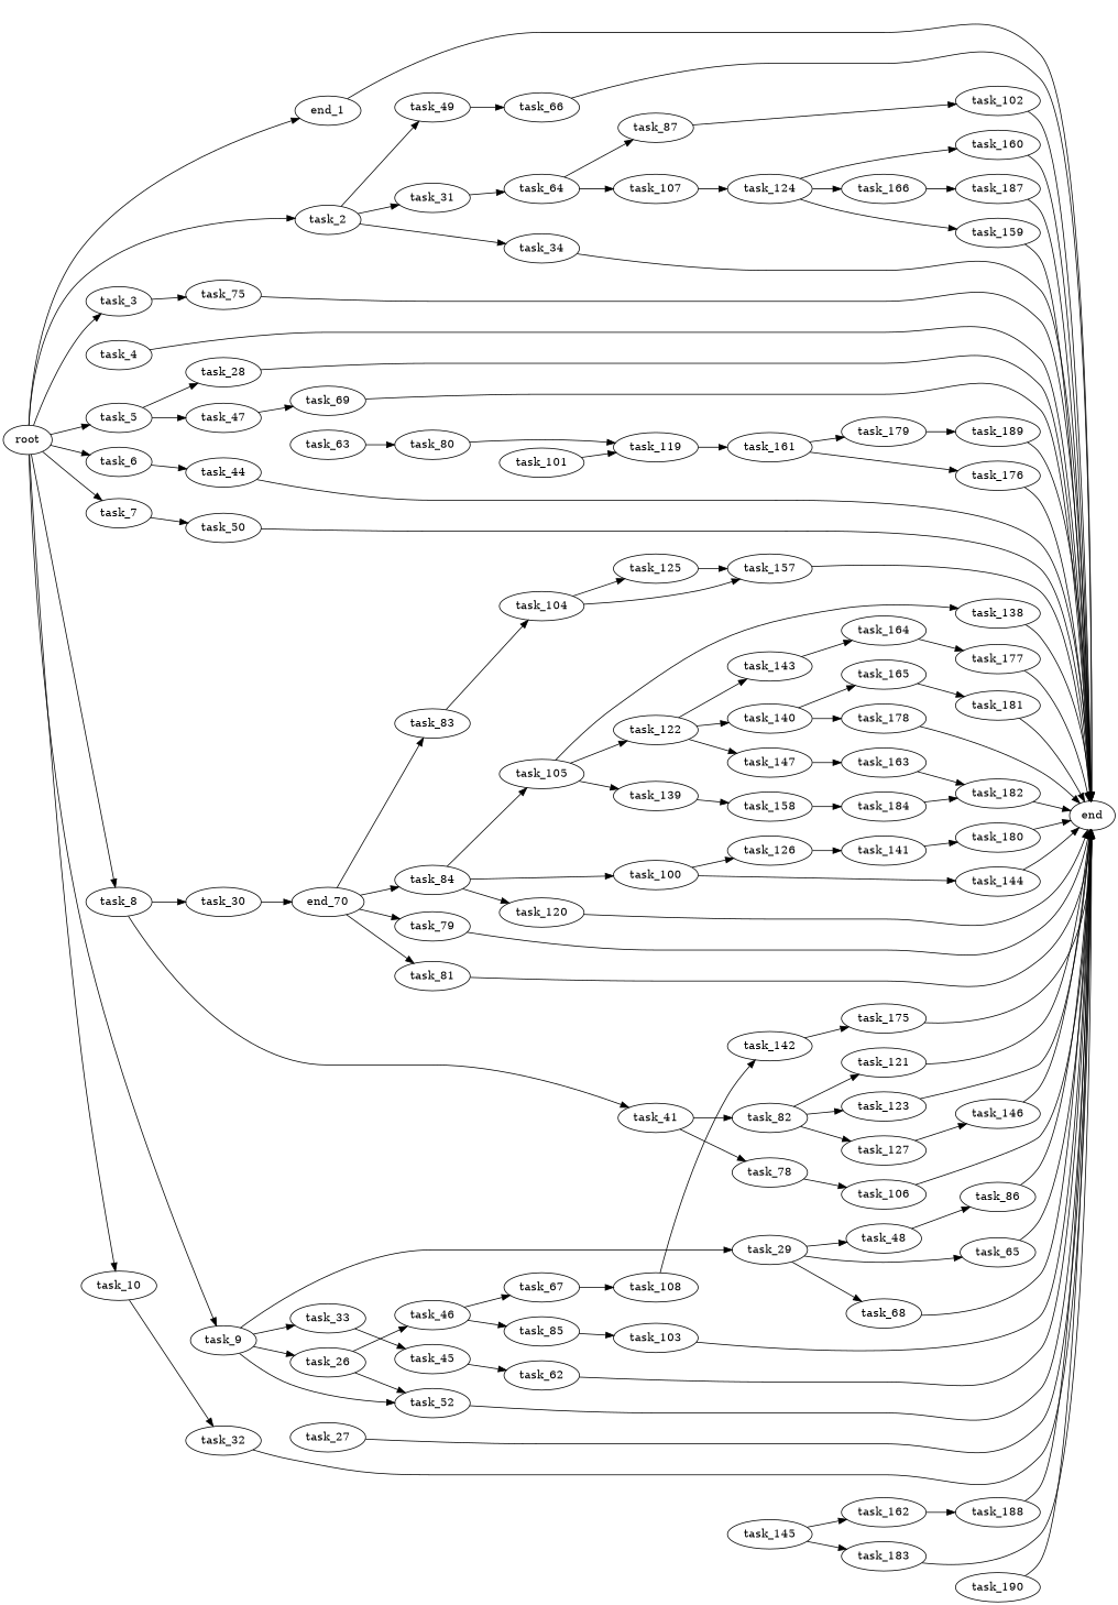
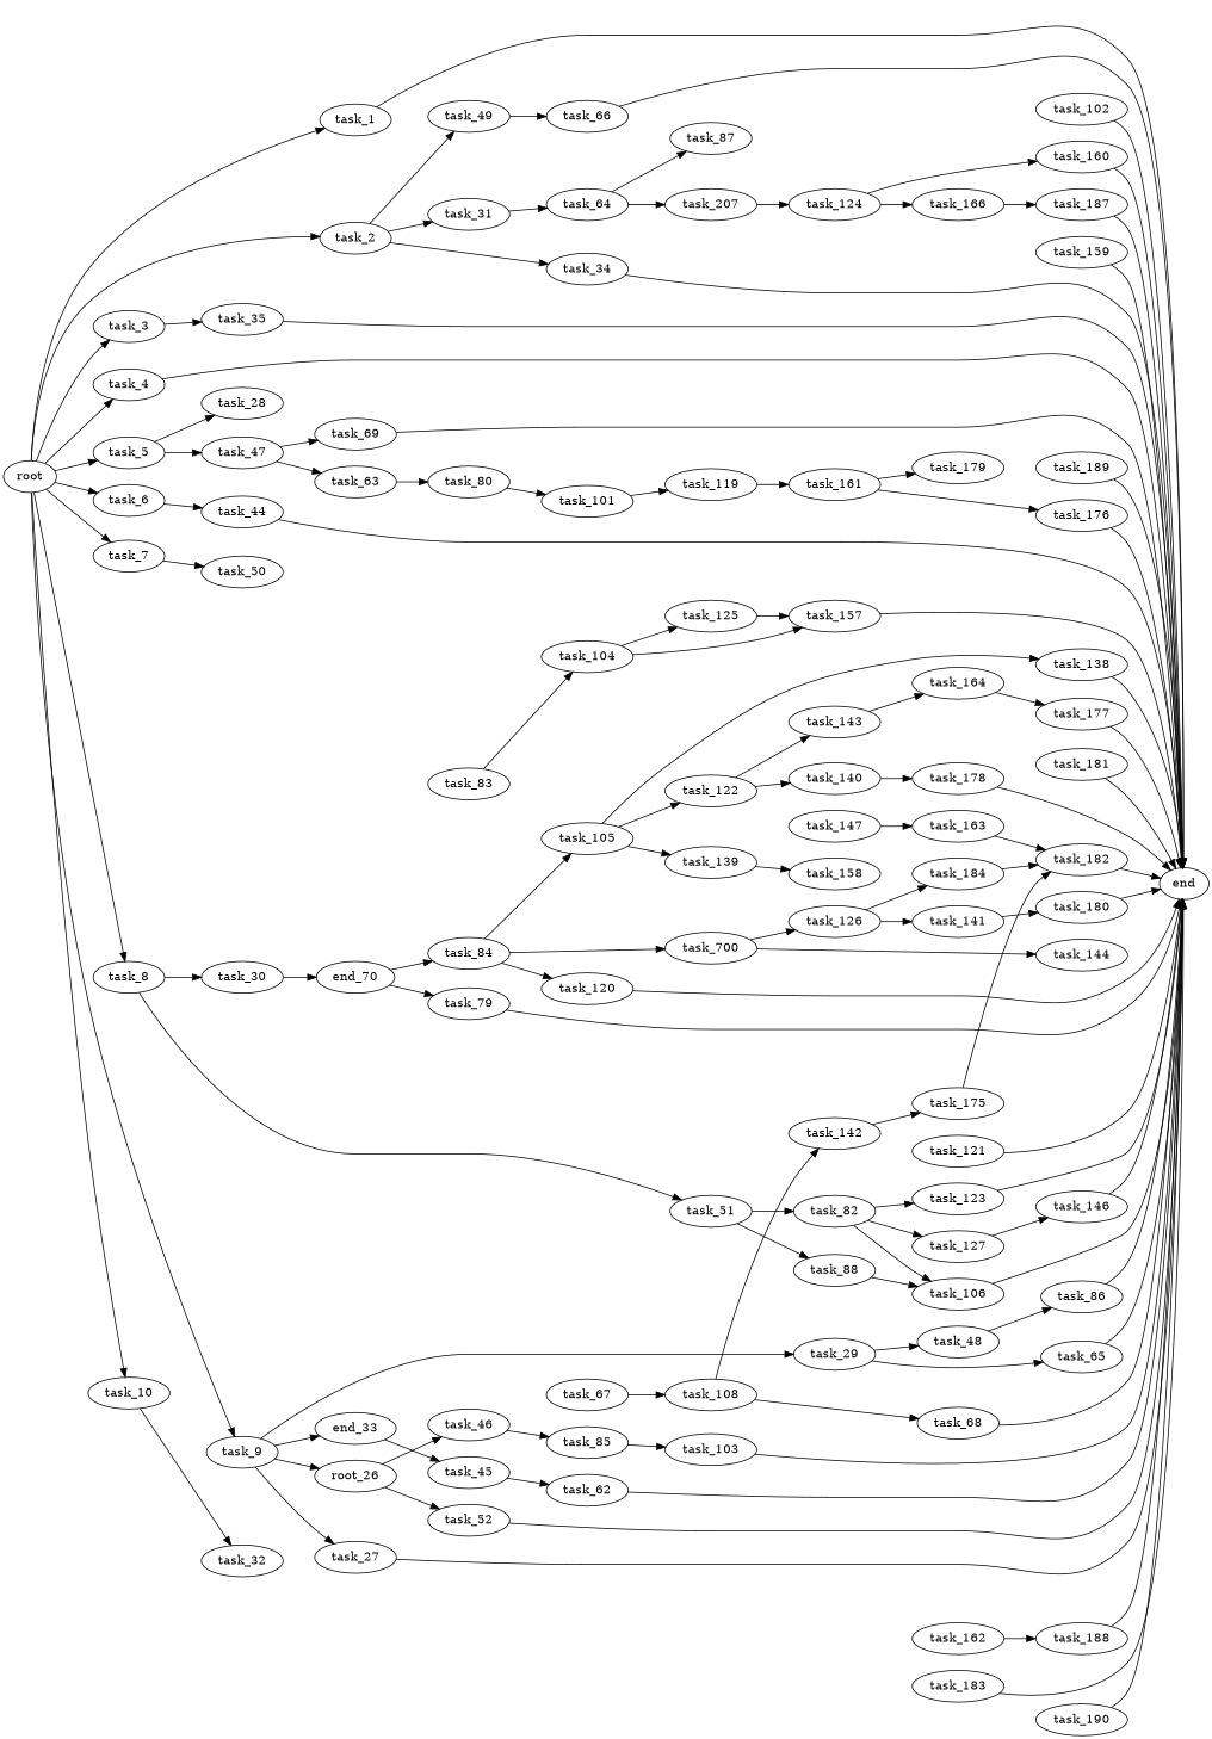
  digraph {
    rankdir=LR
    root
-   task_1 [label=end_1]
+   task_1
    task_2
    task_3
    task_4
    task_5
    task_6
    task_7
    task_8
    task_9
    task_10
    end
    task_31
    task_34
    task_49
-   task_35 [label=task_75]
+   task_35
    task_28
    task_47
    task_44
    task_50
    task_30
-   task_51 [label=task_41]
-   task_26
+   task_51
+   task_26 [label=root_26]
    task_27
    task_29
-   task_33
+   task_33 [label=end_33]
    task_32
    task_64
    task_66
    task_63
    task_69
    n32 [label=end_70]
    task_82
-   task_88 [label=task_78]
+   task_88
    task_46
    task_52
    task_48
    task_65
    task_68
    task_45
    task_67
    task_85
    task_86
    task_79
-   task_81
    task_83
    task_84
    task_87
-   task_107
+   task_107 [label=task_207]
    task_62
    task_108
    task_103
    task_80
    task_121
    task_123
    task_127
    task_106
    task_101
    task_102
    task_124
    task_142
    task_104
-   task_100
+   task_100 [label=task_700]
    task_105
    task_120
    task_119
    task_146
    task_125
    task_157
    task_126
    task_144
    task_122
    task_138
    task_139
    task_141
    task_161
-   task_145
    task_162
    task_183
    task_140
    task_143
    task_147
    task_158
    task_159
    task_160
    task_166
    task_175
    task_176
    task_179
-   task_165
    task_178
    task_164
    task_163
    task_187
    task_180
    task_184
    task_181
    task_177
    task_188
    task_182
    task_189
    task_190
    root -> task_1
    root -> task_2
    root -> task_3
+   root -> task_4
    root -> task_5
    root -> task_6
    root -> task_7
    root -> task_8
    root -> task_9
    root -> task_10
    task_1 -> end
    task_2 -> task_31
    task_2 -> task_34
    task_2 -> task_49
    task_3 -> task_35
    task_4 -> end
    task_5 -> task_28
    task_5 -> task_47
    task_6 -> task_44
    task_7 -> task_50
    task_8 -> task_30
    task_8 -> task_51
    task_9 -> task_26
-   task_9 -> task_52
+   task_9 -> task_27
    task_9 -> task_29
    task_9 -> task_33
    task_10 -> task_32
    task_31 -> task_64
    task_34 -> end
    task_49 -> task_66
    task_35 -> end
-   task_28 -> end
+   task_47 -> task_63
    task_47 -> task_69
    task_44 -> end
-   task_50 -> end
    task_30 -> n32
    task_51 -> task_82
    task_51 -> task_88
    task_26 -> task_46
    task_26 -> task_52
    task_27 -> end
    task_29 -> task_48
    task_29 -> task_65
-   task_29 -> task_68
+   task_108 -> task_68
    task_33 -> task_45
-   task_32 -> end
    task_64 -> task_87
    task_64 -> task_107
    task_66 -> end
    task_63 -> task_80
    task_69 -> end
    n32 -> task_79
-   n32 -> task_81
-   n32 -> task_83
    n32 -> task_84
-   task_82 -> task_121
+   task_82 -> task_106
    task_82 -> task_123
    task_82 -> task_127
    task_88 -> task_106
-   task_46 -> task_67
    task_46 -> task_85
    task_52 -> end
    task_48 -> task_86
    task_65 -> end
    task_68 -> end
    task_45 -> task_62
    task_67 -> task_108
    task_85 -> task_103
    task_86 -> end
    task_79 -> end
-   task_81 -> end
    task_83 -> task_104
    task_84 -> task_100
    task_84 -> task_105
    task_84 -> task_120
-   task_87 -> task_102
    task_107 -> task_124
    task_62 -> end
    task_108 -> task_142
    task_103 -> end
-   task_80 -> task_119
+   task_80 -> task_101
    task_121 -> end
    task_123 -> end
    task_127 -> task_146
    task_106 -> end
    task_101 -> task_119
    task_102 -> end
-   task_124 -> task_159
    task_124 -> task_160
    task_124 -> task_166
    task_142 -> task_175
    task_104 -> task_125
    task_104 -> task_157
    task_100 -> task_126
    task_100 -> task_144
    task_105 -> task_122
    task_105 -> task_138
    task_105 -> task_139
    task_120 -> end
    task_119 -> task_161
    task_146 -> end
    task_125 -> task_157
    task_157 -> end
    task_126 -> task_141
-   task_144 -> end
    task_122 -> task_140
    task_122 -> task_143
-   task_122 -> task_147
    task_138 -> end
    task_139 -> task_158
    task_141 -> task_180
    task_161 -> task_176
    task_161 -> task_179
-   task_145 -> task_162
-   task_145 -> task_183
    task_162 -> task_188
    task_183 -> end
-   task_140 -> task_165
    task_140 -> task_178
    task_143 -> task_164
    task_147 -> task_163
-   task_158 -> task_184
+   task_126 -> task_184
    task_159 -> end
    task_160 -> end
    task_166 -> task_187
-   task_175 -> end
+   task_175 -> task_182
    task_176 -> end
-   task_179 -> task_189
-   task_165 -> task_181
    task_178 -> end
    task_164 -> task_177
    task_163 -> task_182
    task_187 -> end
    task_180 -> end
    task_184 -> task_182
    task_181 -> end
    task_177 -> end
    task_188 -> end
    task_182 -> end
    task_189 -> end
    task_190 -> end
  }
